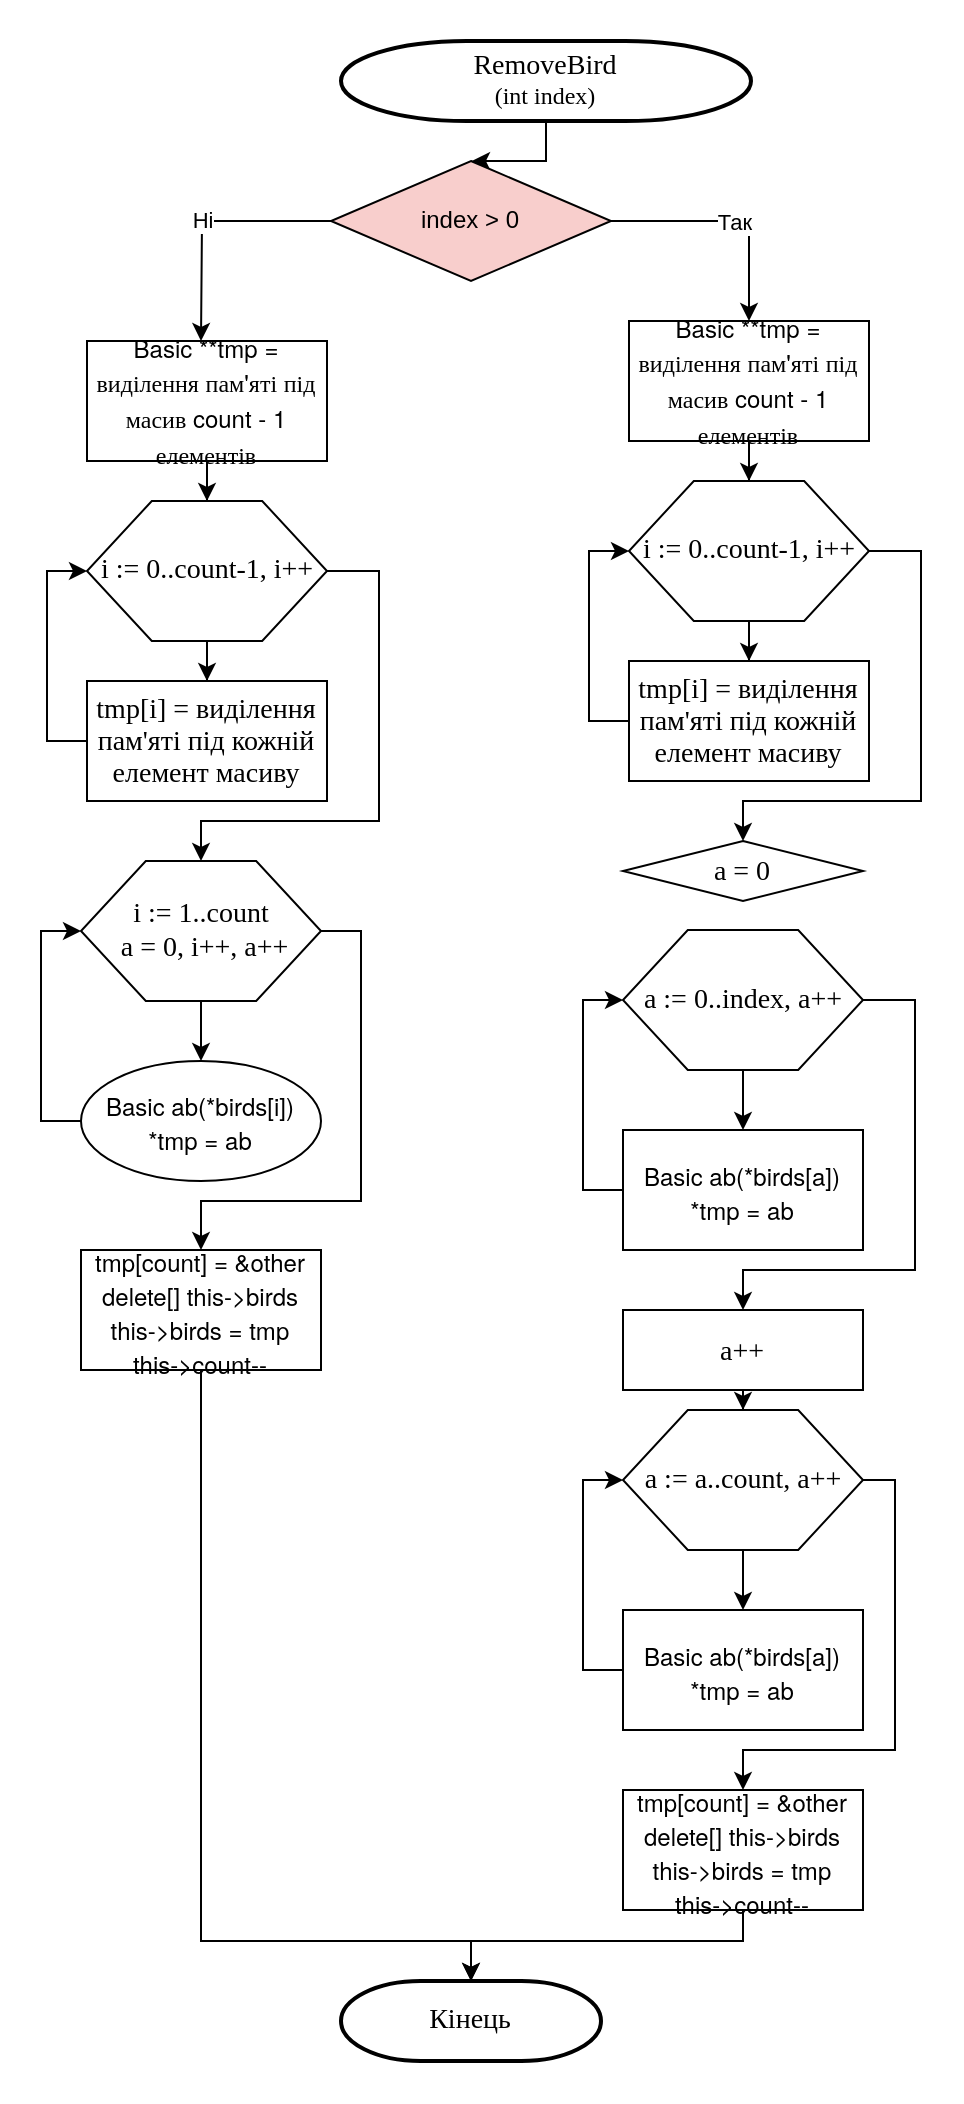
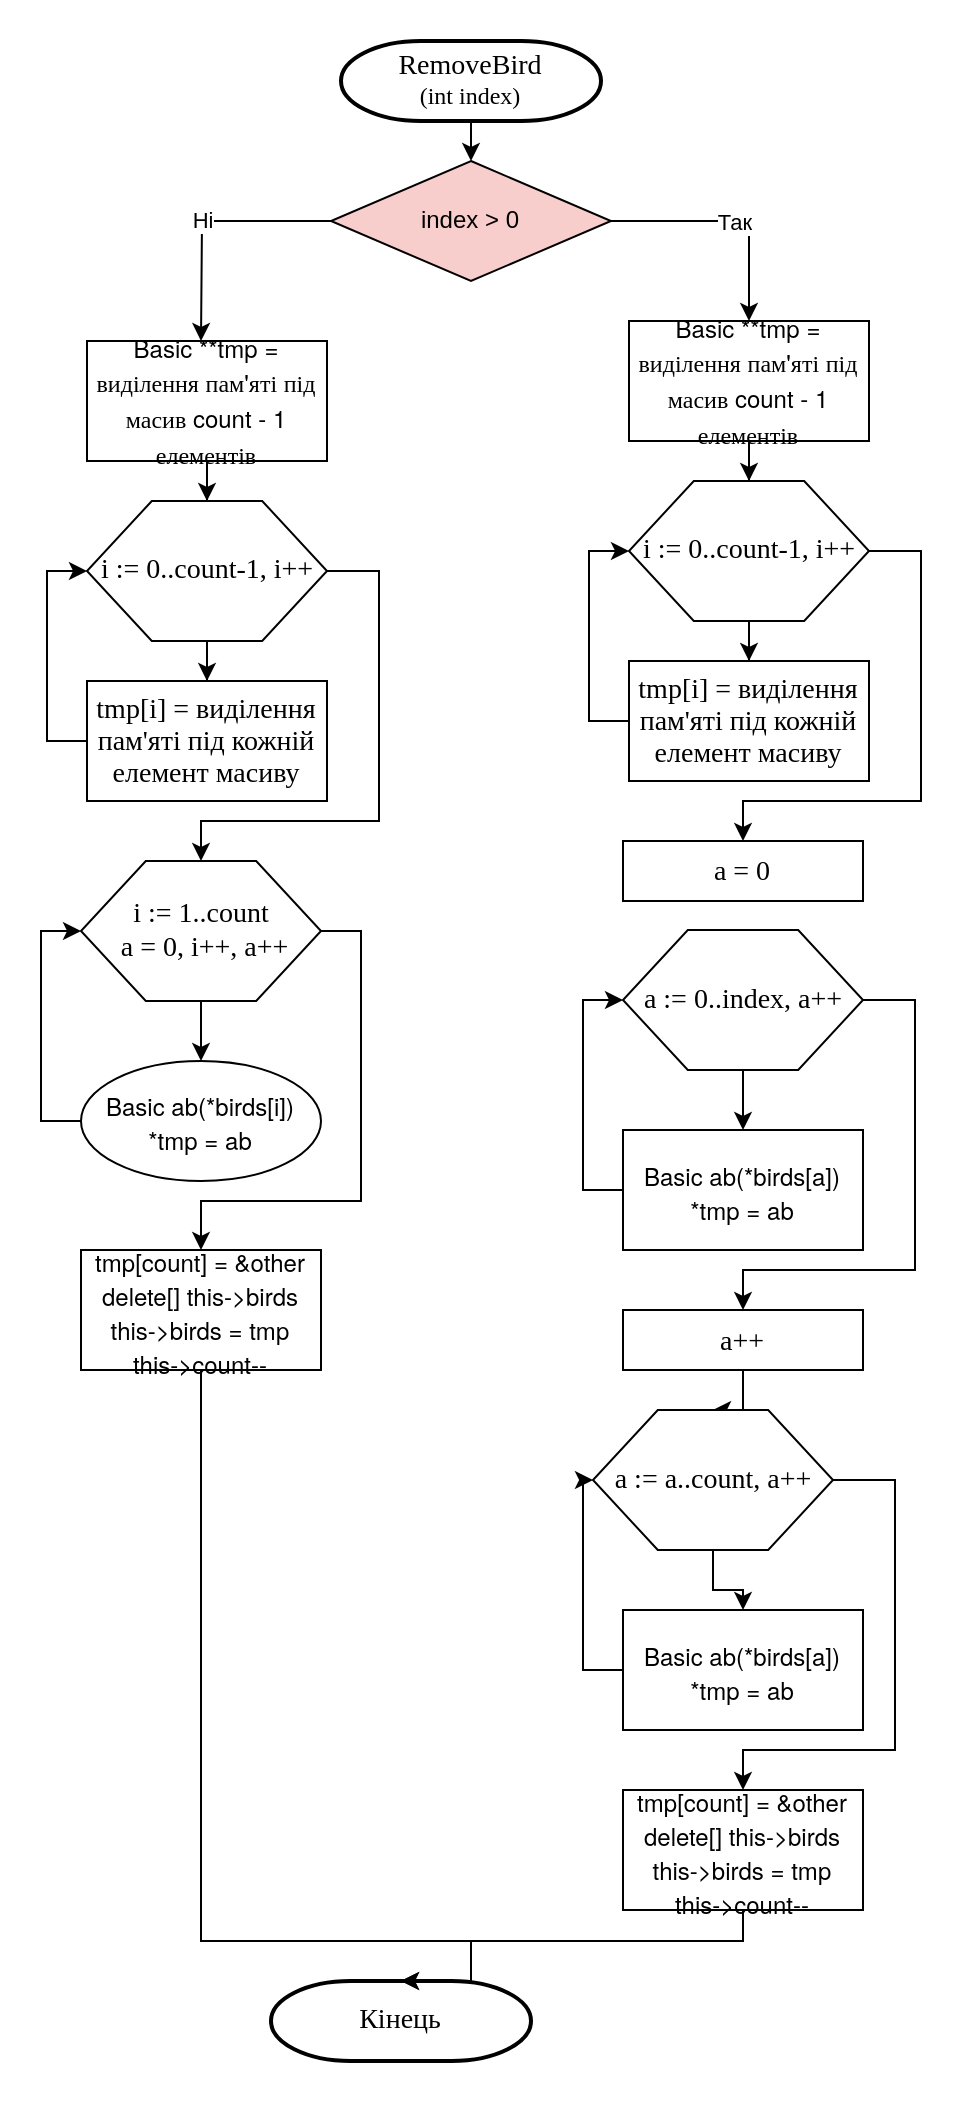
  <mxCell id="0" />
  <mxCell id="1" parent="0" />
  <mxCell id="2" style="edgeStyle=orthogonalEdgeStyle;rounded=0;orthogonalLoop=1;jettySize=auto;html=1;entryX=0.5;entryY=0;entryDx=0;entryDy=0;" edge="1" parent="1" source="3"><mxGeometry relative="1" as="geometry"><mxPoint x="235" y="80" as="targetPoint" /></mxGeometry></mxCell>
- <mxCell id="3" value="&lt;font face=&quot;Times New Roman&quot;&gt;&lt;span style=&quot;font-size: 14px&quot;&gt;RemoveBird&lt;br&gt;&lt;/span&gt;&lt;/font&gt;&lt;p style=&quot;margin: 0px ; font-stretch: normal ; line-height: normal&quot;&gt;&lt;font face=&quot;Times New Roman&quot;&gt;(int&amp;nbsp;index)&lt;/font&gt;&lt;/p&gt;" style="strokeWidth=2;html=1;shape=mxgraph.flowchart.terminator;whiteSpace=wrap;" vertex="1" parent="1"><mxGeometry x="170" y="20" width="205" height="40" as="geometry" /></mxCell>
- <mxCell id="4" value="&lt;font face=&quot;Times New Roman&quot;&gt;&lt;span style=&quot;font-size: 14px&quot;&gt;Кінець&lt;/span&gt;&lt;/font&gt;" style="strokeWidth=2;html=1;shape=mxgraph.flowchart.terminator;whiteSpace=wrap;" vertex="1" parent="1"><mxGeometry x="170" y="990" width="130" height="40" as="geometry" /></mxCell>
+ <mxCell id="3" value="&lt;font face=&quot;Times New Roman&quot;&gt;&lt;span style=&quot;font-size: 14px&quot;&gt;RemoveBird&lt;br&gt;&lt;/span&gt;&lt;/font&gt;&lt;p style=&quot;margin: 0px ; font-stretch: normal ; line-height: normal&quot;&gt;&lt;font face=&quot;Times New Roman&quot;&gt;(int&amp;nbsp;index)&lt;/font&gt;&lt;/p&gt;" style="strokeWidth=2;html=1;shape=mxgraph.flowchart.terminator;whiteSpace=wrap;" vertex="1" parent="1"><mxGeometry x="170" y="20" width="130" height="40" as="geometry" /></mxCell>
+ <mxCell id="4" value="&lt;font face=&quot;Times New Roman&quot;&gt;&lt;span style=&quot;font-size: 14px&quot;&gt;Кінець&lt;/span&gt;&lt;/font&gt;" style="strokeWidth=2;html=1;shape=mxgraph.flowchart.terminator;whiteSpace=wrap;" vertex="1" parent="1"><mxGeometry x="135" y="990" width="130" height="40" as="geometry" /></mxCell>
  <mxCell id="5" style="edgeStyle=orthogonalEdgeStyle;rounded=0;orthogonalLoop=1;jettySize=auto;html=1;entryX=0.5;entryY=0;entryDx=0;entryDy=0;" edge="1" parent="1" source="9"><mxGeometry relative="1" as="geometry"><mxPoint x="100" y="170" as="targetPoint" /></mxGeometry></mxCell>
  <mxCell id="6" value="Ні" style="edgeLabel;html=1;align=center;verticalAlign=middle;resizable=0;points=[];" vertex="1" connectable="0" parent="5"><mxGeometry x="0.04" y="-1" relative="1" as="geometry"><mxPoint x="1" y="-1" as="offset" /></mxGeometry></mxCell>
  <mxCell id="7" style="edgeStyle=orthogonalEdgeStyle;rounded=0;orthogonalLoop=1;jettySize=auto;html=1;entryX=0.5;entryY=0;entryDx=0;entryDy=0;" edge="1" parent="1" source="9" target="21"><mxGeometry relative="1" as="geometry"><Array as="points"><mxPoint x="374" y="110" /></Array></mxGeometry></mxCell>
  <mxCell id="8" value="Так" style="edgeLabel;html=1;align=center;verticalAlign=middle;resizable=0;points=[];" vertex="1" connectable="0" parent="7"><mxGeometry x="0.029" relative="1" as="geometry"><mxPoint as="offset" /></mxGeometry></mxCell>
  <mxCell id="9" value="index &amp;gt; 0" style="rhombus;whiteSpace=wrap;html=1;fillColor=#f8cecc;" vertex="1" parent="1"><mxGeometry x="165" y="80" width="140" height="60" as="geometry" /></mxCell>
  <mxCell id="10" style="edgeStyle=orthogonalEdgeStyle;rounded=0;orthogonalLoop=1;jettySize=auto;html=1;entryX=0.5;entryY=0;entryDx=0;entryDy=0;" edge="1" parent="1" source="12" target="14"><mxGeometry relative="1" as="geometry" /></mxCell>
  <mxCell id="11" style="edgeStyle=orthogonalEdgeStyle;rounded=0;orthogonalLoop=1;jettySize=auto;html=1;entryX=0.5;entryY=0;entryDx=0;entryDy=0;" edge="1" parent="1" source="12" target="22"><mxGeometry relative="1" as="geometry"><Array as="points"><mxPoint x="460" y="275" /><mxPoint x="460" y="400" /><mxPoint x="371" y="400" /></Array></mxGeometry></mxCell>
  <mxCell id="12" value="i := 0..count-1, i++" style="verticalLabelPosition=middle;verticalAlign=middle;html=1;shape=hexagon;perimeter=hexagonPerimeter2;arcSize=6;size=0.27;strokeWidth=1;fontFamily=Times New Roman;fontSize=14;align=center;labelPosition=center;" vertex="1" parent="1"><mxGeometry x="314" y="240" width="120" height="70" as="geometry" /></mxCell>
  <mxCell id="13" style="edgeStyle=orthogonalEdgeStyle;rounded=0;orthogonalLoop=1;jettySize=auto;html=1;entryX=0;entryY=0.5;entryDx=0;entryDy=0;" edge="1" parent="1" source="14" target="12"><mxGeometry relative="1" as="geometry"><Array as="points"><mxPoint x="294" y="360" /><mxPoint x="294" y="275" /></Array></mxGeometry></mxCell>
  <mxCell id="14" value="&lt;p style=&quot;margin: 0px ; font-stretch: normal ; line-height: normal&quot;&gt;&lt;font face=&quot;Times New Roman&quot; style=&quot;font-size: 14px&quot;&gt;tmp[i] = виділення пам'яті під кожній елемент масиву&lt;/font&gt;&lt;/p&gt;" style="rounded=0;whiteSpace=wrap;html=1;" vertex="1" parent="1"><mxGeometry x="314" y="330" width="120" height="60" as="geometry" /></mxCell>
  <mxCell id="15" value="" style="edgeStyle=orthogonalEdgeStyle;rounded=0;orthogonalLoop=1;jettySize=auto;html=1;" edge="1" parent="1" source="17" target="19"><mxGeometry relative="1" as="geometry" /></mxCell>
  <mxCell id="16" style="edgeStyle=orthogonalEdgeStyle;rounded=0;orthogonalLoop=1;jettySize=auto;html=1;" edge="1" parent="1" source="17" target="26"><mxGeometry relative="1" as="geometry"><Array as="points"><mxPoint x="457" y="499.5" /><mxPoint x="457" y="634.5" /><mxPoint x="371" y="634.5" /></Array></mxGeometry></mxCell>
  <mxCell id="17" value="a := 0..index, a++" style="verticalLabelPosition=middle;verticalAlign=middle;html=1;shape=hexagon;perimeter=hexagonPerimeter2;arcSize=6;size=0.27;strokeWidth=1;fontFamily=Times New Roman;fontSize=14;align=center;labelPosition=center;" vertex="1" parent="1"><mxGeometry x="311" y="464.5" width="120" height="70" as="geometry" /></mxCell>
  <mxCell id="18" style="edgeStyle=orthogonalEdgeStyle;rounded=0;orthogonalLoop=1;jettySize=auto;html=1;entryX=0;entryY=0.5;entryDx=0;entryDy=0;" edge="1" parent="1" source="19" target="17"><mxGeometry relative="1" as="geometry"><Array as="points"><mxPoint x="291" y="594.5" /><mxPoint x="291" y="499.5" /></Array></mxGeometry></mxCell>
  <mxCell id="19" value="&lt;p style=&quot;margin: 0px ; font-stretch: normal ; line-height: normal ; font-family: &amp;#34;helvetica neue&amp;#34;&quot;&gt;Basic ab(*birds[a])&lt;/p&gt;&lt;p style=&quot;margin: 0px ; font-stretch: normal ; line-height: normal ; font-family: &amp;#34;helvetica neue&amp;#34;&quot;&gt;*tmp = ab&lt;/p&gt;" style="rounded=0;whiteSpace=wrap;html=1;" vertex="1" parent="1"><mxGeometry x="311" y="564.5" width="120" height="60" as="geometry" /></mxCell>
  <mxCell id="20" style="edgeStyle=orthogonalEdgeStyle;rounded=0;orthogonalLoop=1;jettySize=auto;html=1;entryX=0.5;entryY=0;entryDx=0;entryDy=0;" edge="1" parent="1" source="21" target="12"><mxGeometry relative="1" as="geometry" /></mxCell>
  <mxCell id="21" value="&lt;p style=&quot;margin: 0px ; font-stretch: normal ; line-height: normal ; font-family: &amp;#34;helvetica neue&amp;#34;&quot;&gt;Basic **tmp = виділення пам'яті під масив count - 1 елементів&lt;/p&gt;" style="rounded=0;whiteSpace=wrap;html=1;" vertex="1" parent="1"><mxGeometry x="314" y="160" width="120" height="60" as="geometry" /></mxCell>
- <mxCell id="22" value="&lt;p style=&quot;margin: 0px ; font-stretch: normal ; line-height: normal&quot;&gt;&lt;font face=&quot;Times New Roman&quot; style=&quot;font-size: 14px&quot;&gt;а = 0&lt;/font&gt;&lt;/p&gt;" style="rhombus;whiteSpace=wrap;html=1;" vertex="1" parent="1"><mxGeometry x="311" y="420" width="120" height="30" as="geometry" /></mxCell>
+ <mxCell id="22" value="&lt;p style=&quot;margin: 0px ; font-stretch: normal ; line-height: normal&quot;&gt;&lt;font face=&quot;Times New Roman&quot; style=&quot;font-size: 14px&quot;&gt;а = 0&lt;/font&gt;&lt;/p&gt;" style="rounded=0;whiteSpace=wrap;html=1;" vertex="1" parent="1"><mxGeometry x="311" y="420" width="120" height="30" as="geometry" /></mxCell>
  <mxCell id="23" style="edgeStyle=orthogonalEdgeStyle;rounded=0;orthogonalLoop=1;jettySize=auto;html=1;entryX=0.5;entryY=0;entryDx=0;entryDy=0;entryPerimeter=0;" edge="1" parent="1" source="24" target="4"><mxGeometry relative="1" as="geometry"><Array as="points"><mxPoint x="371" y="970" /><mxPoint x="235" y="970" /></Array></mxGeometry></mxCell>
  <mxCell id="24" value="&lt;p style=&quot;margin: 0px ; font-stretch: normal ; line-height: normal ; font-family: &amp;#34;helvetica neue&amp;#34;&quot;&gt;tmp[count] = &amp;amp;other&lt;/p&gt;&lt;p style=&quot;margin: 0px ; font-stretch: normal ; line-height: normal ; font-family: &amp;#34;helvetica neue&amp;#34;&quot;&gt;delete[] this-&amp;gt;birds&lt;/p&gt;&lt;p style=&quot;margin: 0px ; font-stretch: normal ; line-height: normal ; font-family: &amp;#34;helvetica neue&amp;#34;&quot;&gt;this-&amp;gt;birds = tmp&lt;/p&gt;&lt;p style=&quot;margin: 0px ; font-stretch: normal ; line-height: normal ; font-family: &amp;#34;helvetica neue&amp;#34;&quot;&gt;this-&amp;gt;count--&lt;/p&gt;" style="rounded=0;whiteSpace=wrap;html=1;" vertex="1" parent="1"><mxGeometry x="311" y="894.5" width="120" height="60" as="geometry" /></mxCell>
  <mxCell id="25" value="" style="edgeStyle=orthogonalEdgeStyle;rounded=0;orthogonalLoop=1;jettySize=auto;html=1;" edge="1" parent="1" source="26" target="29"><mxGeometry relative="1" as="geometry" /></mxCell>
- <mxCell id="26" value="&lt;p style=&quot;margin: 0px ; font-stretch: normal ; line-height: normal&quot;&gt;&lt;font face=&quot;Times New Roman&quot; style=&quot;font-size: 14px&quot;&gt;а++&lt;/font&gt;&lt;/p&gt;" style="rounded=0;whiteSpace=wrap;html=1;" vertex="1" parent="1"><mxGeometry x="311" y="654.5" width="120" height="40" as="geometry" /></mxCell>
+ <mxCell id="26" value="&lt;p style=&quot;margin: 0px ; font-stretch: normal ; line-height: normal&quot;&gt;&lt;font face=&quot;Times New Roman&quot; style=&quot;font-size: 14px&quot;&gt;а++&lt;/font&gt;&lt;/p&gt;" style="rounded=0;whiteSpace=wrap;html=1;" vertex="1" parent="1"><mxGeometry x="311" y="654.5" width="120" height="30" as="geometry" /></mxCell>
  <mxCell id="27" value="" style="edgeStyle=orthogonalEdgeStyle;rounded=0;orthogonalLoop=1;jettySize=auto;html=1;" edge="1" parent="1" source="29" target="31"><mxGeometry relative="1" as="geometry" /></mxCell>
  <mxCell id="28" style="edgeStyle=orthogonalEdgeStyle;rounded=0;orthogonalLoop=1;jettySize=auto;html=1;entryX=0.5;entryY=0;entryDx=0;entryDy=0;" edge="1" parent="1" source="29" target="24"><mxGeometry relative="1" as="geometry"><Array as="points"><mxPoint x="447" y="739.5" /><mxPoint x="447" y="874.5" /><mxPoint x="371" y="874.5" /></Array></mxGeometry></mxCell>
- <mxCell id="29" value="a := a..count, a++" style="verticalLabelPosition=middle;verticalAlign=middle;html=1;shape=hexagon;perimeter=hexagonPerimeter2;arcSize=6;size=0.27;strokeWidth=1;fontFamily=Times New Roman;fontSize=14;align=center;labelPosition=center;" vertex="1" parent="1"><mxGeometry x="311" y="704.5" width="120" height="70" as="geometry" /></mxCell>
+ <mxCell id="29" value="a := a..count, a++" style="verticalLabelPosition=middle;verticalAlign=middle;html=1;shape=hexagon;perimeter=hexagonPerimeter2;arcSize=6;size=0.27;strokeWidth=1;fontFamily=Times New Roman;fontSize=14;align=center;labelPosition=center;" vertex="1" parent="1"><mxGeometry x="296" y="704.5" width="120" height="70" as="geometry" /></mxCell>
  <mxCell id="30" style="edgeStyle=orthogonalEdgeStyle;rounded=0;orthogonalLoop=1;jettySize=auto;html=1;entryX=0;entryY=0.5;entryDx=0;entryDy=0;" edge="1" parent="1" source="31" target="29"><mxGeometry relative="1" as="geometry"><Array as="points"><mxPoint x="291" y="834.5" /><mxPoint x="291" y="739.5" /></Array></mxGeometry></mxCell>
  <mxCell id="31" value="&lt;p style=&quot;margin: 0px ; font-stretch: normal ; line-height: normal ; font-family: &amp;#34;helvetica neue&amp;#34;&quot;&gt;Basic ab(*birds[a])&lt;/p&gt;&lt;p style=&quot;margin: 0px ; font-stretch: normal ; line-height: normal ; font-family: &amp;#34;helvetica neue&amp;#34;&quot;&gt;*tmp = ab&lt;/p&gt;" style="rounded=0;whiteSpace=wrap;html=1;" vertex="1" parent="1"><mxGeometry x="311" y="804.5" width="120" height="60" as="geometry" /></mxCell>
  <mxCell id="32" style="edgeStyle=orthogonalEdgeStyle;rounded=0;orthogonalLoop=1;jettySize=auto;html=1;entryX=0.5;entryY=0;entryDx=0;entryDy=0;" edge="1" parent="1" source="34" target="36"><mxGeometry relative="1" as="geometry" /></mxCell>
  <mxCell id="33" style="edgeStyle=orthogonalEdgeStyle;rounded=0;orthogonalLoop=1;jettySize=auto;html=1;entryX=0.5;entryY=0;entryDx=0;entryDy=0;" edge="1" parent="1" source="34"><mxGeometry relative="1" as="geometry"><Array as="points"><mxPoint x="189" y="285" /><mxPoint x="189" y="410" /><mxPoint x="100" y="410" /></Array><mxPoint x="100" y="430" as="targetPoint" /></mxGeometry></mxCell>
  <mxCell id="34" value="i := 0..count-1, i++" style="verticalLabelPosition=middle;verticalAlign=middle;html=1;shape=hexagon;perimeter=hexagonPerimeter2;arcSize=6;size=0.27;strokeWidth=1;fontFamily=Times New Roman;fontSize=14;align=center;labelPosition=center;" vertex="1" parent="1"><mxGeometry x="43" y="250" width="120" height="70" as="geometry" /></mxCell>
  <mxCell id="35" style="edgeStyle=orthogonalEdgeStyle;rounded=0;orthogonalLoop=1;jettySize=auto;html=1;entryX=0;entryY=0.5;entryDx=0;entryDy=0;" edge="1" parent="1" source="36" target="34"><mxGeometry relative="1" as="geometry"><Array as="points"><mxPoint x="23" y="370" /><mxPoint x="23" y="285" /></Array></mxGeometry></mxCell>
  <mxCell id="36" value="&lt;p style=&quot;margin: 0px ; font-stretch: normal ; line-height: normal&quot;&gt;&lt;font face=&quot;Times New Roman&quot; style=&quot;font-size: 14px&quot;&gt;tmp[i] = виділення пам'яті під кожній елемент масиву&lt;/font&gt;&lt;/p&gt;" style="rounded=0;whiteSpace=wrap;html=1;" vertex="1" parent="1"><mxGeometry x="43" y="340" width="120" height="60" as="geometry" /></mxCell>
  <mxCell id="37" value="" style="edgeStyle=orthogonalEdgeStyle;rounded=0;orthogonalLoop=1;jettySize=auto;html=1;" edge="1" parent="1" source="39" target="41"><mxGeometry relative="1" as="geometry" /></mxCell>
  <mxCell id="38" style="edgeStyle=orthogonalEdgeStyle;rounded=0;orthogonalLoop=1;jettySize=auto;html=1;entryX=0.5;entryY=0;entryDx=0;entryDy=0;" edge="1" parent="1" source="39" target="45"><mxGeometry relative="1" as="geometry"><Array as="points"><mxPoint x="180" y="465" /><mxPoint x="180" y="600" /><mxPoint x="100" y="600" /></Array></mxGeometry></mxCell>
  <mxCell id="39" value="i := 1..count&lt;br&gt;&amp;nbsp;a = 0, i++, a++" style="verticalLabelPosition=middle;verticalAlign=middle;html=1;shape=hexagon;perimeter=hexagonPerimeter2;arcSize=6;size=0.27;strokeWidth=1;fontFamily=Times New Roman;fontSize=14;align=center;labelPosition=center;" vertex="1" parent="1"><mxGeometry x="40" y="430" width="120" height="70" as="geometry" /></mxCell>
  <mxCell id="40" style="edgeStyle=orthogonalEdgeStyle;rounded=0;orthogonalLoop=1;jettySize=auto;html=1;entryX=0;entryY=0.5;entryDx=0;entryDy=0;" edge="1" parent="1" source="41" target="39"><mxGeometry relative="1" as="geometry"><Array as="points"><mxPoint x="20" y="560" /><mxPoint x="20" y="465" /></Array></mxGeometry></mxCell>
  <mxCell id="41" value="&lt;p style=&quot;margin: 0px ; font-stretch: normal ; line-height: normal ; font-family: &amp;#34;helvetica neue&amp;#34;&quot;&gt;Basic ab(*birds[i])&lt;/p&gt;&lt;p style=&quot;margin: 0px ; font-stretch: normal ; line-height: normal ; font-family: &amp;#34;helvetica neue&amp;#34;&quot;&gt;*tmp = ab&lt;/p&gt;" style="ellipse;whiteSpace=wrap;html=1;" vertex="1" parent="1"><mxGeometry x="40" y="530" width="120" height="60" as="geometry" /></mxCell>
  <mxCell id="42" style="edgeStyle=orthogonalEdgeStyle;rounded=0;orthogonalLoop=1;jettySize=auto;html=1;entryX=0.5;entryY=0;entryDx=0;entryDy=0;" edge="1" parent="1" source="43" target="34"><mxGeometry relative="1" as="geometry" /></mxCell>
  <mxCell id="43" value="&lt;p style=&quot;margin: 0px ; font-stretch: normal ; line-height: normal ; font-family: &amp;#34;helvetica neue&amp;#34;&quot;&gt;Basic **tmp = виділення пам'яті під масив count - 1 елементів&lt;/p&gt;" style="rounded=0;whiteSpace=wrap;html=1;" vertex="1" parent="1"><mxGeometry x="43" y="170" width="120" height="60" as="geometry" /></mxCell>
  <mxCell id="44" style="edgeStyle=orthogonalEdgeStyle;rounded=0;orthogonalLoop=1;jettySize=auto;html=1;entryX=0.5;entryY=0;entryDx=0;entryDy=0;entryPerimeter=0;" edge="1" parent="1" source="45" target="4"><mxGeometry relative="1" as="geometry"><Array as="points"><mxPoint x="100" y="970" /><mxPoint x="235" y="970" /></Array></mxGeometry></mxCell>
  <mxCell id="45" value="&lt;p style=&quot;margin: 0px ; font-stretch: normal ; line-height: normal ; font-family: &amp;#34;helvetica neue&amp;#34;&quot;&gt;tmp[count] = &amp;amp;other&lt;/p&gt;&lt;p style=&quot;margin: 0px ; font-stretch: normal ; line-height: normal ; font-family: &amp;#34;helvetica neue&amp;#34;&quot;&gt;delete[] this-&amp;gt;birds&lt;/p&gt;&lt;p style=&quot;margin: 0px ; font-stretch: normal ; line-height: normal ; font-family: &amp;#34;helvetica neue&amp;#34;&quot;&gt;this-&amp;gt;birds = tmp&lt;/p&gt;&lt;p style=&quot;margin: 0px ; font-stretch: normal ; line-height: normal ; font-family: &amp;#34;helvetica neue&amp;#34;&quot;&gt;this-&amp;gt;count--&lt;/p&gt;" style="rounded=0;whiteSpace=wrap;html=1;" vertex="1" parent="1"><mxGeometry x="40" y="624.5" width="120" height="60" as="geometry" /></mxCell>
